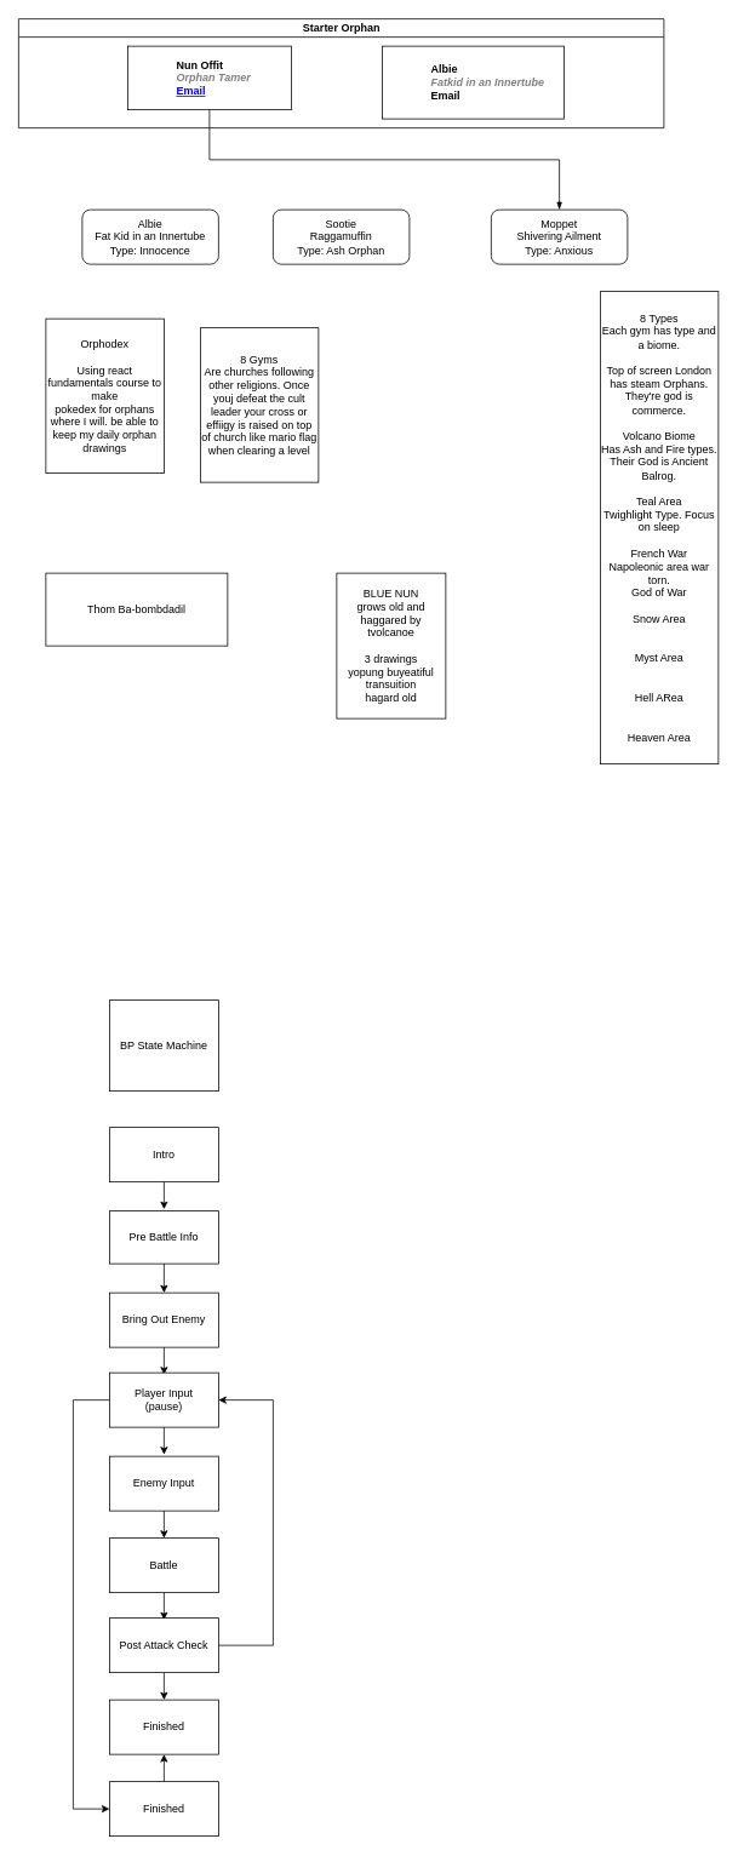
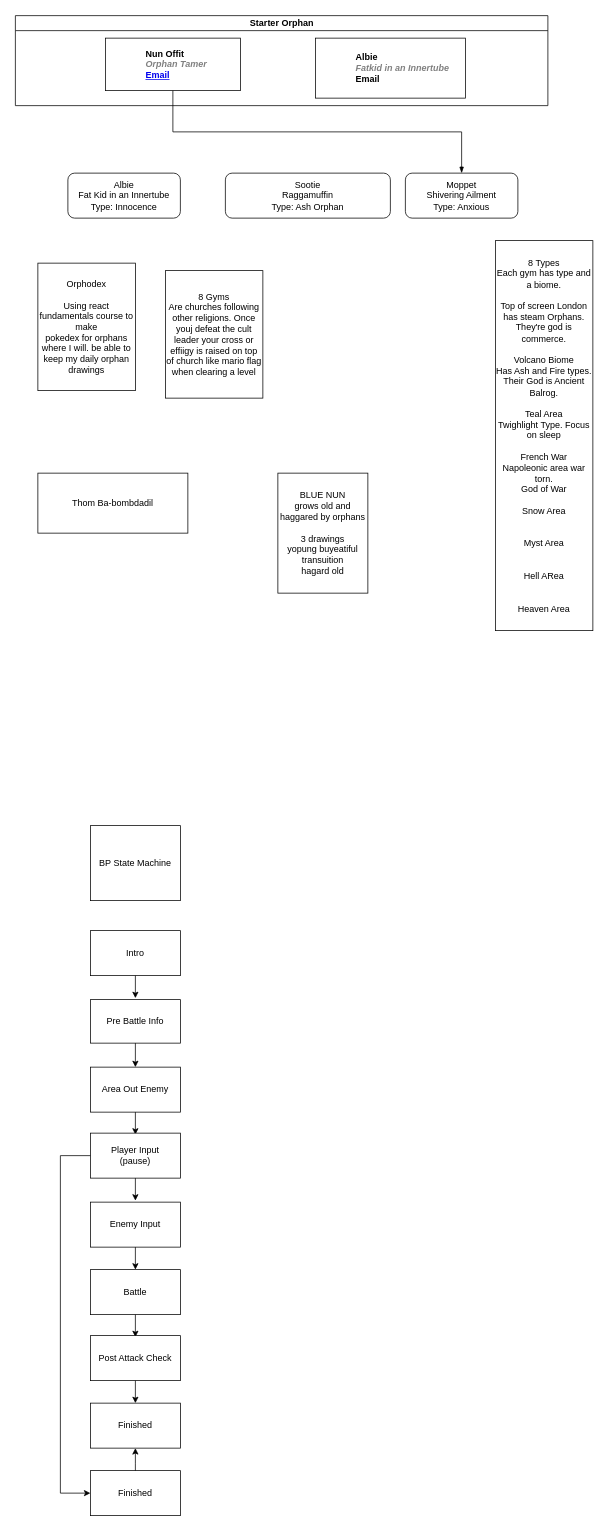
  <mxCell id="0" />
  <mxCell id="1" parent="0" />
  <mxCell id="2" value="Starter Orphan" style="swimlane;html=1;startSize=20;horizontal=1;containerType=tree;glass=0;" parent="1" vertex="1"><mxGeometry x="20" y="20" width="710" height="120" as="geometry" /></mxCell>
  <mxCell id="3" value="Nun Offit&lt;br&gt;&lt;i style=&quot;color: gray&quot;&gt;Orphan Tamer&lt;/i&gt;&lt;br&gt;&lt;a href=&quot;mailto:me@example.com&quot;&gt;Email&lt;/a&gt;" style="label;image=https://cdn3.iconfinder.com/data/icons/user-avatars-1/512/users-3-128.png;whiteSpace=wrap;html=1;rounded=0;glass=0;treeMoving=1;treeFolding=1;" parent="2" vertex="1"><mxGeometry x="120" y="30" width="180" height="70" as="geometry" /></mxCell>
  <mxCell id="4" value="" style="endArrow=blockThin;endFill=1;fontSize=11;edgeStyle=elbowEdgeStyle;elbow=vertical;rounded=0;" parent="2" source="3" target="8" edge="1"><mxGeometry relative="1" as="geometry" /></mxCell>
  <mxCell id="5" value="Albie&lt;br&gt;&lt;i style=&quot;color: gray&quot;&gt;Fatkid in an Innertube&lt;/i&gt;&lt;br&gt;Email" style="label;image=https://cdn3.iconfinder.com/data/icons/user-avatars-1/512/users-10-3-128.png;whiteSpace=wrap;html=1;rounded=0;glass=0;treeFolding=1;treeMoving=1;" parent="2" vertex="1"><mxGeometry x="400" y="30" width="200" height="80" as="geometry" /></mxCell>
  <mxCell id="6" value="&lt;div&gt;Albie&lt;/div&gt;Fat Kid in an Innertube&lt;div&gt;Type: Innocence&lt;/div&gt;" style="rounded=1;whiteSpace=wrap;html=1;" parent="1" vertex="1"><mxGeometry x="90" y="230" width="150" height="60" as="geometry" /></mxCell>
- <mxCell id="7" value="&lt;div&gt;Sootie&lt;/div&gt;Raggamuffin&lt;br&gt;&lt;div&gt;Type: Ash Orphan&lt;/div&gt;" style="rounded=1;whiteSpace=wrap;html=1;" parent="1" vertex="1"><mxGeometry x="300" y="230" width="150" height="60" as="geometry" /></mxCell>
+ <mxCell id="7" value="&lt;div&gt;Sootie&lt;/div&gt;Raggamuffin&lt;br&gt;&lt;div&gt;Type: Ash Orphan&lt;/div&gt;" style="rounded=1;whiteSpace=wrap;html=1;" parent="1" vertex="1"><mxGeometry x="300" y="230" width="220" height="60" as="geometry" /></mxCell>
  <mxCell id="8" value="&lt;div&gt;Moppet&lt;/div&gt;Shivering Ailment&lt;br&gt;&lt;div&gt;Type: Anxious&lt;/div&gt;" style="rounded=1;whiteSpace=wrap;html=1;" parent="1" vertex="1"><mxGeometry x="540" y="230" width="150" height="60" as="geometry" /></mxCell>
  <mxCell id="9" value="Orphodex&lt;div&gt;&lt;br&gt;&lt;/div&gt;&lt;div&gt;Using react fundamentals course to make&lt;/div&gt;&lt;div&gt;pokedex for orphans where I will. be able to keep my daily orphan drawings&lt;/div&gt;" style="rounded=0;whiteSpace=wrap;html=1;" parent="1" vertex="1"><mxGeometry x="50" y="350" width="130" height="170" as="geometry" /></mxCell>
  <mxCell id="10" value="8 Gyms&lt;div&gt;Are churches following other religions. Once youj defeat the cult leader your cross or effiigy is raised on top of church like mario flag when clearing a level&lt;/div&gt;" style="rounded=0;whiteSpace=wrap;html=1;" parent="1" vertex="1"><mxGeometry x="220" y="360" width="130" height="170" as="geometry" /></mxCell>
  <mxCell id="11" value="&lt;div&gt;8 Types&lt;/div&gt;&lt;div&gt;Each gym has type and a biome.&lt;/div&gt;&lt;div&gt;&lt;br&gt;&lt;/div&gt;&lt;div&gt;Top of screen London has steam Orphans.&lt;/div&gt;&lt;div&gt;They're god is commerce.&lt;/div&gt;&lt;div&gt;&lt;br&gt;&lt;/div&gt;&lt;div&gt;Volcano Biome&lt;br&gt;Has Ash and Fire types. Their God is Ancient Balrog.&lt;/div&gt;&lt;div&gt;&lt;br&gt;&lt;/div&gt;&lt;div&gt;Teal Area&lt;/div&gt;&lt;div&gt;Twighlight Type. Focus on sleep&lt;/div&gt;&lt;div&gt;&lt;br&gt;&lt;/div&gt;&lt;div&gt;French War&lt;br&gt;Napoleonic area war torn.&lt;br&gt;God of War&lt;/div&gt;&lt;div&gt;&lt;br&gt;&lt;/div&gt;&lt;div&gt;Snow Area&lt;br&gt;&lt;br&gt;&lt;br&gt;Myst Area&lt;br&gt;&lt;br&gt;&lt;/div&gt;&lt;div&gt;&lt;br&gt;&lt;/div&gt;&lt;div&gt;Hell ARea&lt;/div&gt;&lt;div&gt;&lt;br&gt;&lt;/div&gt;&lt;div&gt;&lt;br&gt;&lt;/div&gt;&lt;div&gt;Heaven Area&lt;/div&gt;" style="rounded=0;whiteSpace=wrap;html=1;" parent="1" vertex="1"><mxGeometry x="660" y="320" width="130" height="520" as="geometry" /></mxCell>
  <mxCell id="12" value="BP State Machine" style="rounded=0;whiteSpace=wrap;html=1;" vertex="1" parent="1"><mxGeometry x="120" y="1100" width="120" height="100" as="geometry" /></mxCell>
  <mxCell id="13" value="Intro" style="rounded=0;whiteSpace=wrap;html=1;" vertex="1" parent="1"><mxGeometry x="120" y="1240" width="120" height="60" as="geometry" /></mxCell>
  <mxCell id="14" value="" style="endArrow=classic;html=1;rounded=0;exitX=0.5;exitY=1;exitDx=0;exitDy=0;entryX=0.5;entryY=0;entryDx=0;entryDy=0;" edge="1" parent="1" source="13"><mxGeometry width="50" height="50" relative="1" as="geometry"><mxPoint x="370" y="1280" as="sourcePoint" /><mxPoint x="180" y="1330" as="targetPoint" /></mxGeometry></mxCell>
  <mxCell id="15" value="Pre Battle Info" style="rounded=0;whiteSpace=wrap;html=1;" vertex="1" parent="1"><mxGeometry x="120" y="1332" width="120" height="58" as="geometry" /></mxCell>
  <mxCell id="16" value="" style="endArrow=classic;html=1;rounded=0;exitX=0.5;exitY=1;exitDx=0;exitDy=0;entryX=0.5;entryY=0;entryDx=0;entryDy=0;" edge="1" parent="1" source="15"><mxGeometry width="50" height="50" relative="1" as="geometry"><mxPoint x="370" y="1372" as="sourcePoint" /><mxPoint x="180" y="1422" as="targetPoint" /></mxGeometry></mxCell>
- <mxCell id="17" value="Bring Out Enemy" style="rounded=0;whiteSpace=wrap;html=1;" vertex="1" parent="1"><mxGeometry x="120" y="1422" width="120" height="60" as="geometry" /></mxCell>
+ <mxCell id="17" value="Area Out Enemy" style="rounded=0;whiteSpace=wrap;html=1;" vertex="1" parent="1"><mxGeometry x="120" y="1422" width="120" height="60" as="geometry" /></mxCell>
  <mxCell id="18" value="" style="endArrow=classic;html=1;rounded=0;exitX=0.5;exitY=1;exitDx=0;exitDy=0;entryX=0.5;entryY=0;entryDx=0;entryDy=0;" edge="1" parent="1" source="17"><mxGeometry width="50" height="50" relative="1" as="geometry"><mxPoint x="370" y="1462" as="sourcePoint" /><mxPoint x="180" y="1512" as="targetPoint" /></mxGeometry></mxCell>
  <mxCell id="19" value="Player Input&lt;br&gt;(pause)" style="rounded=0;whiteSpace=wrap;html=1;" vertex="1" parent="1"><mxGeometry x="120" y="1510" width="120" height="60" as="geometry" /></mxCell>
  <mxCell id="20" value="" style="endArrow=classic;html=1;rounded=0;exitX=0.5;exitY=1;exitDx=0;exitDy=0;entryX=0.5;entryY=0;entryDx=0;entryDy=0;" edge="1" parent="1" source="19"><mxGeometry width="50" height="50" relative="1" as="geometry"><mxPoint x="370" y="1550" as="sourcePoint" /><mxPoint x="180" y="1600" as="targetPoint" /></mxGeometry></mxCell>
  <mxCell id="21" value="Enemy Input" style="rounded=0;whiteSpace=wrap;html=1;" vertex="1" parent="1"><mxGeometry x="120" y="1602" width="120" height="60" as="geometry" /></mxCell>
  <mxCell id="22" value="" style="endArrow=classic;html=1;rounded=0;exitX=0.5;exitY=1;exitDx=0;exitDy=0;entryX=0.5;entryY=0;entryDx=0;entryDy=0;" edge="1" parent="1" source="21"><mxGeometry width="50" height="50" relative="1" as="geometry"><mxPoint x="370" y="1642" as="sourcePoint" /><mxPoint x="180" y="1692" as="targetPoint" /></mxGeometry></mxCell>
  <mxCell id="23" value="Battle" style="rounded=0;whiteSpace=wrap;html=1;" vertex="1" parent="1"><mxGeometry x="120" y="1692" width="120" height="60" as="geometry" /></mxCell>
  <mxCell id="24" value="" style="endArrow=classic;html=1;rounded=0;exitX=0.5;exitY=1;exitDx=0;exitDy=0;entryX=0.5;entryY=0;entryDx=0;entryDy=0;" edge="1" parent="1" source="23"><mxGeometry width="50" height="50" relative="1" as="geometry"><mxPoint x="370" y="1732" as="sourcePoint" /><mxPoint x="180" y="1782" as="targetPoint" /></mxGeometry></mxCell>
- <mxCell id="25" value="" style="endArrow=classic;html=1;rounded=0;entryX=1;entryY=0.5;entryDx=0;entryDy=0;exitX=1;exitY=0.5;exitDx=0;exitDy=0;" edge="1" parent="1" source="27" target="19"><mxGeometry width="50" height="50" relative="1" as="geometry"><mxPoint x="300" y="1820" as="sourcePoint" /><mxPoint x="420" y="1480" as="targetPoint" /><Array as="points"><mxPoint x="300" y="1810" /><mxPoint x="300" y="1540" /></Array></mxGeometry></mxCell>
  <mxCell id="26" value="" style="endArrow=classic;html=1;rounded=0;exitX=0;exitY=0.5;exitDx=0;exitDy=0;entryX=0;entryY=0.5;entryDx=0;entryDy=0;" edge="1" parent="1" source="19" target="30"><mxGeometry width="50" height="50" relative="1" as="geometry"><mxPoint x="370" y="1520" as="sourcePoint" /><mxPoint x="70" y="2020" as="targetPoint" /><Array as="points"><mxPoint x="80" y="1540" /><mxPoint x="80" y="1990" /></Array></mxGeometry></mxCell>
  <mxCell id="27" value="Post Attack Check" style="rounded=0;whiteSpace=wrap;html=1;" vertex="1" parent="1"><mxGeometry x="120" y="1780" width="120" height="60" as="geometry" /></mxCell>
  <mxCell id="28" value="" style="endArrow=classic;html=1;rounded=0;exitX=0.5;exitY=1;exitDx=0;exitDy=0;entryX=0.5;entryY=0;entryDx=0;entryDy=0;" edge="1" parent="1" source="27"><mxGeometry width="50" height="50" relative="1" as="geometry"><mxPoint x="370" y="1820" as="sourcePoint" /><mxPoint x="180" y="1870" as="targetPoint" /></mxGeometry></mxCell>
  <mxCell id="29" value="Finished" style="rounded=0;whiteSpace=wrap;html=1;" vertex="1" parent="1"><mxGeometry x="120" y="1870" width="120" height="60" as="geometry" /></mxCell>
  <mxCell id="30" value="Finished" style="rounded=0;whiteSpace=wrap;html=1;" vertex="1" parent="1"><mxGeometry x="120" y="1960" width="120" height="60" as="geometry" /></mxCell>
  <mxCell id="31" value="" style="edgeStyle=orthogonalEdgeStyle;rounded=0;orthogonalLoop=1;jettySize=auto;html=1;" edge="1" parent="1"><mxGeometry relative="1" as="geometry"><mxPoint x="180" y="1960" as="sourcePoint" /><mxPoint x="180" y="1930" as="targetPoint" /><Array as="points"><mxPoint x="180" y="1950" /><mxPoint x="180" y="1950" /></Array></mxGeometry></mxCell>
- <mxCell id="32" value="BLUE NUN&lt;div&gt;grows old and haggared by tvolcanoe&lt;/div&gt;&lt;div&gt;&lt;br&gt;&lt;/div&gt;&lt;div&gt;3 drawings&lt;/div&gt;&lt;div&gt;yopung buyeatiful&lt;/div&gt;&lt;div&gt;transuition&lt;/div&gt;&lt;div&gt;hagard old&lt;/div&gt;" style="rounded=0;whiteSpace=wrap;html=1;" vertex="1" parent="1"><mxGeometry x="370" y="630" width="120" height="160" as="geometry" /></mxCell>
+ <mxCell id="32" value="BLUE NUN&lt;div&gt;grows old and haggared by orphans&lt;/div&gt;&lt;div&gt;&lt;br&gt;&lt;/div&gt;&lt;div&gt;3 drawings&lt;/div&gt;&lt;div&gt;yopung buyeatiful&lt;/div&gt;&lt;div&gt;transuition&lt;/div&gt;&lt;div&gt;hagard old&lt;/div&gt;" style="rounded=0;whiteSpace=wrap;html=1;" vertex="1" parent="1"><mxGeometry x="370" y="630" width="120" height="160" as="geometry" /></mxCell>
  <mxCell id="33" value="Thom Ba-bombdadil" style="rounded=0;whiteSpace=wrap;html=1;" vertex="1" parent="1"><mxGeometry x="50" y="630" width="200" height="80" as="geometry" /></mxCell>
